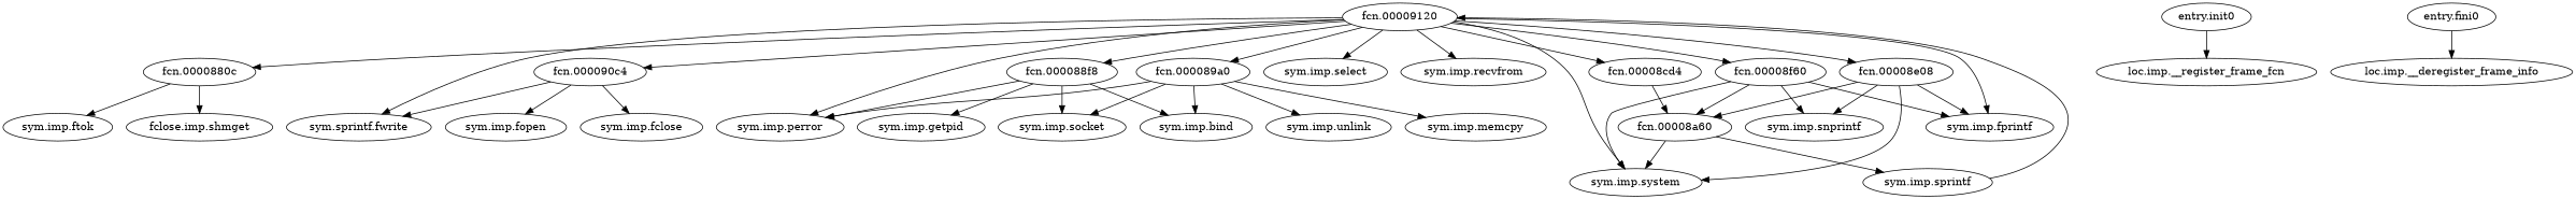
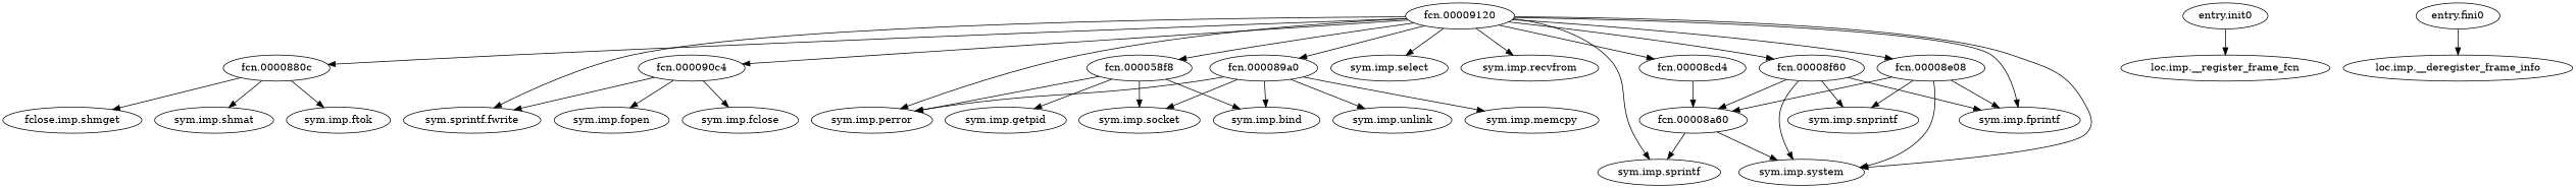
  digraph {
    n1 [label="fcn.00009120"]
    n2 [label="fcn.0000880c"]
    n3 [label="fcn.000090c4"]
-   n4 [label="fcn.000088f8"]
+   n4 [label="fcn.000058f8"]
    n5 [label="fcn.000089a0"]
    n6 [label="sym.imp.select"]
    n7 [label="sym.imp.recvfrom"]
    n8 [label="sym.sprintf.fwrite"]
    n9 [label="sym.imp.sprintf"]
    n10 [label="sym.imp.system"]
    n11 [label="fcn.00008f60"]
    n12 [label="fcn.00008cd4"]
    n13 [label="sym.imp.fprintf"]
    n14 [label="sym.imp.perror"]
    n15 [label="fcn.00008e08"]
    n16 [label="sym.imp.ftok"]
    n17 [label="fclose.imp.shmget"]
+   n18 [label="sym.imp.shmat"]
    n19 [label="sym.imp.fopen"]
    n20 [label="sym.imp.fclose"]
    n21 [label="sym.imp.socket"]
    n22 [label="sym.imp.getpid"]
    n23 [label="sym.imp.bind"]
    n24 [label="sym.imp.unlink"]
    n25 [label="sym.imp.memcpy"]
    n26 [label="fcn.00008a60"]
    n27 [label="sym.imp.snprintf"]
    n28 [label="entry.init0"]
    n29 [label="loc.imp.__register_frame_fcn"]
    n30 [label="entry.fini0"]
    n31 [label="loc.imp.__deregister_frame_info"]
    n1 -> n2
    n1 -> n3
    n1 -> n4
    n1 -> n5
    n1 -> n6
    n1 -> n7
    n1 -> n8
-   n9 -> n1
+   n1 -> n9
    n1 -> n10
    n1 -> n11
    n1 -> n12
    n1 -> n13
    n1 -> n14
    n1 -> n15
    n2 -> n16
    n2 -> n17
+   n2 -> n18
    n3 -> n8
    n3 -> n19
    n3 -> n20
    n4 -> n14
    n4 -> n21
    n4 -> n22
    n4 -> n23
    n5 -> n14
    n5 -> n21
    n5 -> n23
    n5 -> n24
    n5 -> n25
    n11 -> n10
    n11 -> n13
    n11 -> n26
    n11 -> n27
    n12 -> n26
    n15 -> n10
    n15 -> n13
    n15 -> n26
    n15 -> n27
    n26 -> n9
    n26 -> n10
    n28 -> n29
    n30 -> n31
  }
